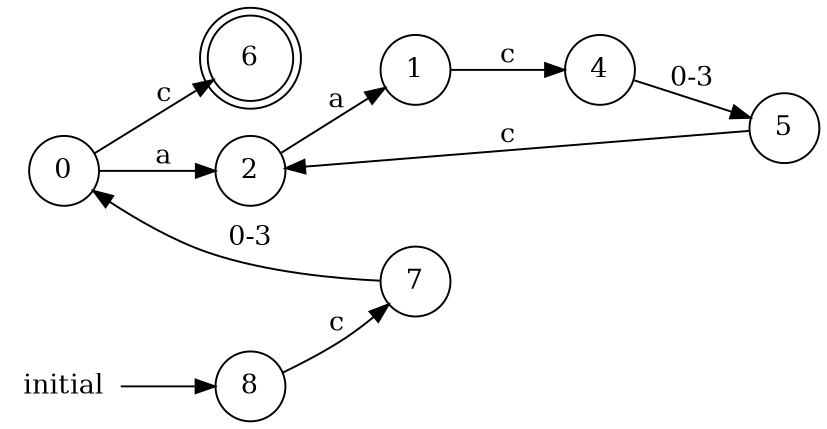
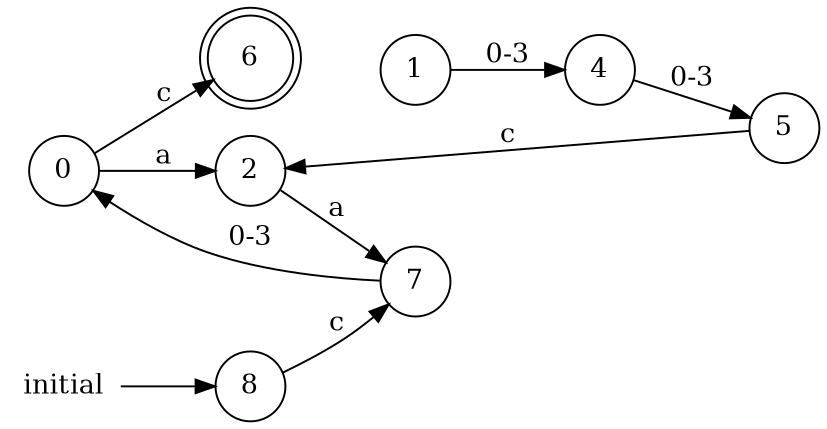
  digraph {
    rankdir=LR
    node [shape=circle]
    6 [shape=doublecircle]
    0
    2
    1
    4
    5
    n7 [label=8]
    7
    initial [shape=plaintext]
    0 -> 6 [label=c]
    0 -> 2 [label=a]
-   2 -> 1 [label=a]
-   1 -> 4 [label=c]
+   2 -> 7 [label=a]
+   1 -> 4 [label="0-3"]
    4 -> 5 [label="0-3"]
    5 -> 2 [label=c]
    n7 -> 7 [label=c]
    7 -> 0 [label="0-3"]
    initial -> n7
  }
